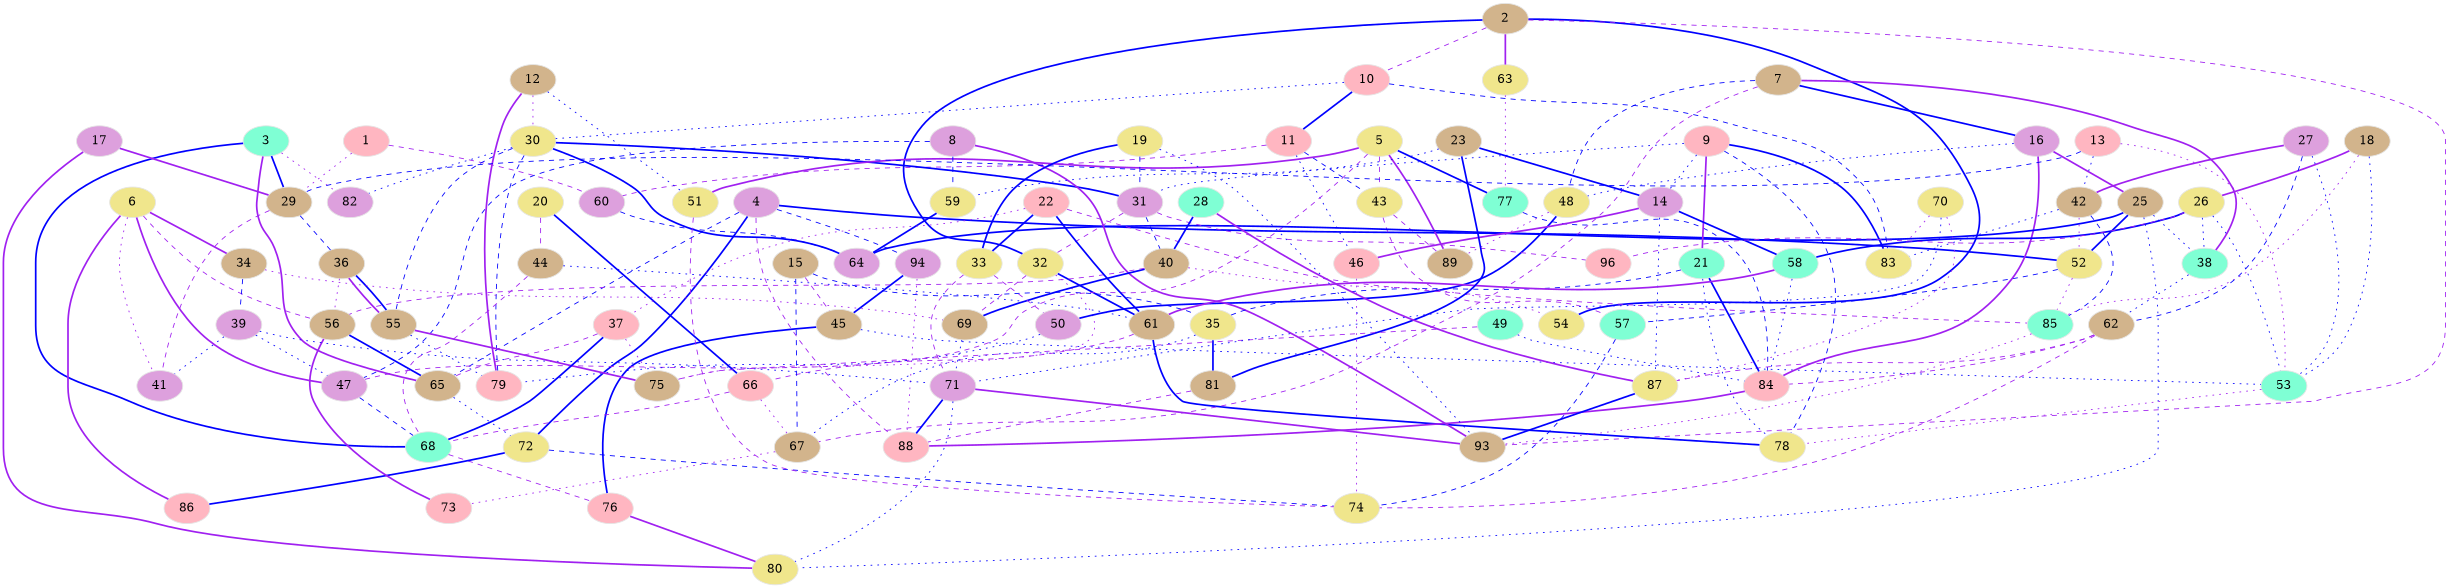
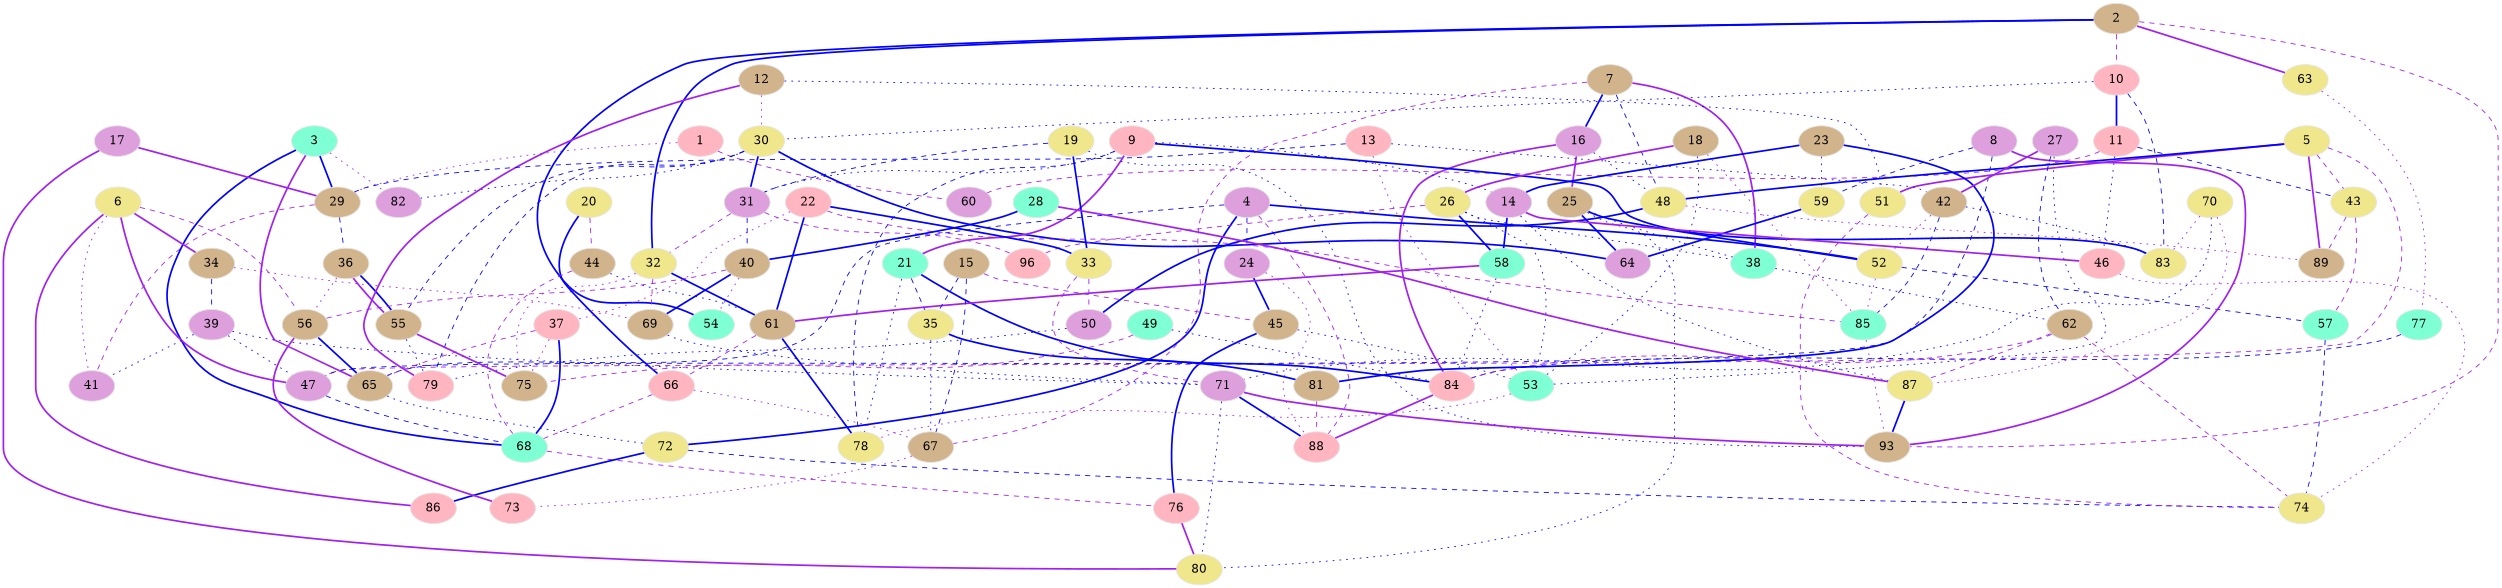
  graph {
    node [color=gray90 fillcolor=tan style=filled]
    edge [color=blue style=bold]
    1 [fillcolor=lightpink]
    29
    60 [fillcolor=plum]
    41 [fillcolor=plum]
    36
    64 [fillcolor=plum]
    10 [fillcolor=lightpink]
    2
    32 [fillcolor=khaki]
-   54 [fillcolor=khaki]
+   54 [fillcolor=aquamarine]
    63 [fillcolor=khaki]
    n12 [label=93]
    83 [fillcolor=khaki]
    11 [fillcolor=lightpink]
    30 [fillcolor=khaki]
    61
    69
    75
    77 [fillcolor=aquamarine]
    3 [fillcolor=aquamarine]
    65
    68 [fillcolor=aquamarine]
    82 [fillcolor=plum]
    72 [fillcolor=khaki]
    76 [fillcolor=lightpink]
    4 [fillcolor=plum]
-   24 [fillcolor=plum label=94]
+   24 [fillcolor=plum]
    52 [fillcolor=khaki]
    88 [fillcolor=lightpink]
    45
    85 [fillcolor=aquamarine]
    57 [fillcolor=aquamarine]
    86 [fillcolor=lightpink]
    74 [fillcolor=khaki]
    5 [fillcolor=khaki]
    43 [fillcolor=khaki]
    47 [fillcolor=plum]
    51 [fillcolor=khaki]
    89
    84 [fillcolor=lightpink]
    6 [fillcolor=khaki]
    34
    56
    39 [fillcolor=plum]
    73 [fillcolor=lightpink]
    16 [fillcolor=plum]
    7
    38 [fillcolor=aquamarine]
    48 [fillcolor=khaki]
    67
    25
    62
    50 [fillcolor=plum]
    8 [fillcolor=plum]
    59 [fillcolor=khaki]
    9 [fillcolor=lightpink]
    14 [fillcolor=plum]
    21 [fillcolor=aquamarine]
    31 [fillcolor=plum]
    78 [fillcolor=khaki]
    46 [fillcolor=lightpink]
    58 [fillcolor=aquamarine]
    87 [fillcolor=khaki]
    35 [fillcolor=khaki]
    n65 [fillcolor=lightpink label=96]
    40
    79 [fillcolor=lightpink]
    55
    12
    13 [fillcolor=lightpink]
    42
    53 [fillcolor=aquamarine]
    15
    81
    80 [fillcolor=khaki]
    17 [fillcolor=plum]
    18
    26 [fillcolor=khaki]
    19 [fillcolor=khaki]
    33 [fillcolor=khaki]
    71 [fillcolor=plum]
    20 [fillcolor=khaki]
    44
    66 [fillcolor=lightpink]
    22 [fillcolor=lightpink]
    37 [fillcolor=lightpink]
    23
    27 [fillcolor=plum]
    28 [fillcolor=aquamarine]
    49 [fillcolor=aquamarine]
    70 [fillcolor=khaki]
    1 -- 29 [color=purple style=dotted]
    1 -- 60 [color=purple style=dashed]
    29 -- 41 [color=purple style=dashed]
    29 -- 36 [style=dashed]
-   60 -- 64 [style=dashed]
    36 -- 56 [color=purple style=dotted]
    36 -- 55 [color=purple]
    36 -- 55
    10 -- 83 [style=dashed]
    10 -- 11
    10 -- 30 [style=dotted]
    2 -- 10 [color=purple style=dashed]
    2 -- 32
    2 -- 54
    2 -- 63 [color=purple]
    2 -- n12 [color=purple style=dashed]
    32 -- 61
    32 -- 69 [color=purple style=dashed]
    32 -- 75 [color=purple style=dotted]
    63 -- 77 [color=purple style=dotted]
    11 -- 60 [color=purple style=dashed]
    11 -- 43 [style=dashed]
    11 -- 46 [style=dotted]
    30 -- 64
    30 -- 82 [style=dotted]
    30 -- 31
    30 -- 79 [style=dashed]
    30 -- 55 [style=dashed]
    61 -- 78
    61 -- 66 [color=purple style=dashed]
    69 -- 71 [style=dotted]
    77 -- 84 [style=dashed]
    3 -- 29
    3 -- 65 [color=purple]
    3 -- 68
    3 -- 82 [color=purple style=dotted]
    65 -- 72 [style=dotted]
    68 -- 76 [color=purple style=dashed]
    72 -- 86
    72 -- 74 [style=dashed]
    76 -- 80 [color=purple]
    4 -- 65 [style=dashed]
    4 -- 72
    4 -- 24 [style=dashed]
    4 -- 52
    4 -- 88 [color=purple style=dashed]
    24 -- 88 [color=purple style=dotted]
    24 -- 45
    52 -- 85 [color=purple style=dotted]
    52 -- 57 [style=dashed]
    45 -- 76
    45 -- 53 [style=dotted]
    85 -- n12 [color=purple style=dotted]
    57 -- 74 [style=dashed]
-   5 -- 77
+   5 -- 48
    5 -- 43 [color=purple style=dashed]
    5 -- 47 [color=purple style=dashed]
    5 -- 51 [color=purple]
    5 -- 89 [color=purple]
    43 -- 57 [color=purple style=dashed]
    43 -- 89 [color=purple style=dashed]
    47 -- 68 [style=dashed]
    51 -- 74 [color=purple style=dashed]
    84 -- 88 [color=purple]
    6 -- 41 [color=purple style=dotted]
    6 -- 86 [color=purple]
    6 -- 47 [color=purple]
    6 -- 34 [color=purple]
    6 -- 56 [color=purple style=dashed]
    34 -- 69 [color=purple style=dotted]
    34 -- 39 [style=dashed]
    56 -- 65
    56 -- 73 [color=purple]
    39 -- 41 [style=dotted]
    39 -- 47 [style=dotted]
    39 -- 71 [style=dotted]
    16 -- 84 [color=purple]
    16 -- 48 [style=dotted]
    16 -- 25 [color=purple]
    7 -- 16
    7 -- 38 [color=purple]
    7 -- 48 [style=dashed]
    7 -- 67 [color=purple style=dashed]
    38 -- 62 [style=dotted]
    48 -- 89 [color=purple style=dotted]
    48 -- 50
    67 -- 73 [color=purple style=dotted]
    25 -- 64
    25 -- 52
    25 -- 38 [style=dotted]
    25 -- 80 [style=dotted]
    62 -- 74 [color=purple style=dashed]
    62 -- 84 [color=purple style=dashed]
    62 -- 87 [color=purple style=dashed]
    50 -- 79 [style=dotted]
    8 -- n12 [color=purple]
    8 -- 47 [style=dashed]
    8 -- 59 [style=dashed]
    59 -- 64
    9 -- 83
    9 -- 14 [style=dotted]
    9 -- 21 [color=purple]
    9 -- 31 [style=dotted]
    9 -- 78 [style=dashed]
    14 -- 46 [color=purple]
    14 -- 58
    14 -- 87 [style=dotted]
    21 -- 84
    21 -- 78 [style=dotted]
    21 -- 35 [style=dashed]
    31 -- 32 [color=purple style=dashed]
    31 -- n65 [color=purple style=dashed]
    31 -- 40 [style=dashed]
    46 -- 74 [color=purple style=dotted]
    58 -- 61 [color=purple]
    58 -- 84 [style=dotted]
    87 -- n12
    35 -- 67 [style=dotted]
    35 -- 81
    40 -- 54 [color=purple style=dotted]
    40 -- 69
    40 -- 56 [color=purple style=dashed]
    55 -- 75 [color=purple]
    55 -- 79 [style=dotted]
    12 -- 30 [color=purple style=dotted]
    12 -- 51 [style=dotted]
    12 -- 79 [color=purple]
    13 -- 29 [style=dashed]
    13 -- 42 [style=dotted]
    13 -- 53 [color=purple style=dotted]
    42 -- 83 [style=dotted]
    42 -- 52 [color=purple style=dotted]
    42 -- 85 [style=dashed]
    53 -- 78 [color=purple style=dotted]
    15 -- 45 [color=purple style=dashed]
    15 -- 67 [style=dashed]
    15 -- 35 [style=dashed]
    81 -- 88 [color=purple style=dashed]
    17 -- 29 [color=purple]
    17 -- 80 [color=purple]
    18 -- 85 [color=purple style=dotted]
    18 -- 53 [style=dotted]
    18 -- 26 [color=purple]
    26 -- 38 [style=dotted]
    26 -- 58
    26 -- n65 [color=purple style=dashed]
    26 -- 53 [style=dotted]
    19 -- n12 [style=dotted]
    19 -- 31 [style=dashed]
    19 -- 33
    33 -- 50 [color=purple style=dashed]
    33 -- 71 [color=purple style=dashed]
    71 -- n12 [color=purple]
    71 -- 88
    71 -- 80 [style=dotted]
    20 -- 44 [color=purple style=dashed]
    20 -- 66
    44 -- 61 [style=dotted]
    44 -- 68 [color=purple style=dashed]
    66 -- 68 [color=purple style=dashed]
    66 -- 67 [color=purple style=dotted]
    22 -- 61
    22 -- 85 [color=purple style=dashed]
    22 -- 33
    22 -- 37 [color=purple style=dotted]
    37 -- 75 [color=purple style=dotted]
    37 -- 65 [color=purple style=dashed]
    37 -- 68
    23 -- 59 [style=dotted]
    23 -- 14
    23 -- 81
    27 -- 62 [style=dashed]
    27 -- 42 [color=purple]
    27 -- 53 [style=dotted]
    28 -- 87 [color=purple]
    28 -- 40
    49 -- 75 [color=purple style=dashed]
    49 -- 84 [style=dotted]
    70 -- 83 [color=purple style=dotted]
    70 -- 87 [color=purple style=dotted]
    70 -- 71 [style=dotted]
  }
